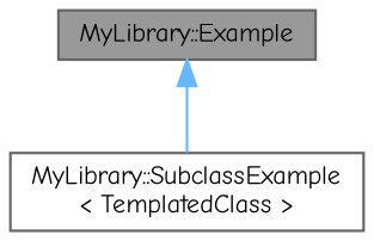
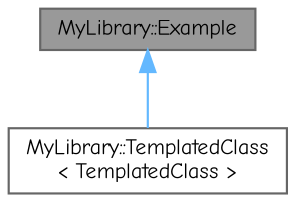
  digraph {
    fontname="Comic Neue"
    node [color=gray40 fontname="Comic Neue" fontsize=10 shape=box style=filled]
    n1 [fillcolor=grey60 fontcolor=black height=0.2 label="MyLibrary::Example" width=0.4]
-   n2 [fillcolor=white height=0.2 label="MyLibrary::SubclassExample\l\< TemplatedClass \>" width=0.4]
+   n2 [fillcolor=white height=0.2 label="MyLibrary::TemplatedClass\l\< TemplatedClass \>" width=0.4]
    n1 -> n2 [color=steelblue1 dir=back fontname="Comic Neue" fontsize=10 labelfontname=Helvetica labelfontsize=10 style=solid]
  }
